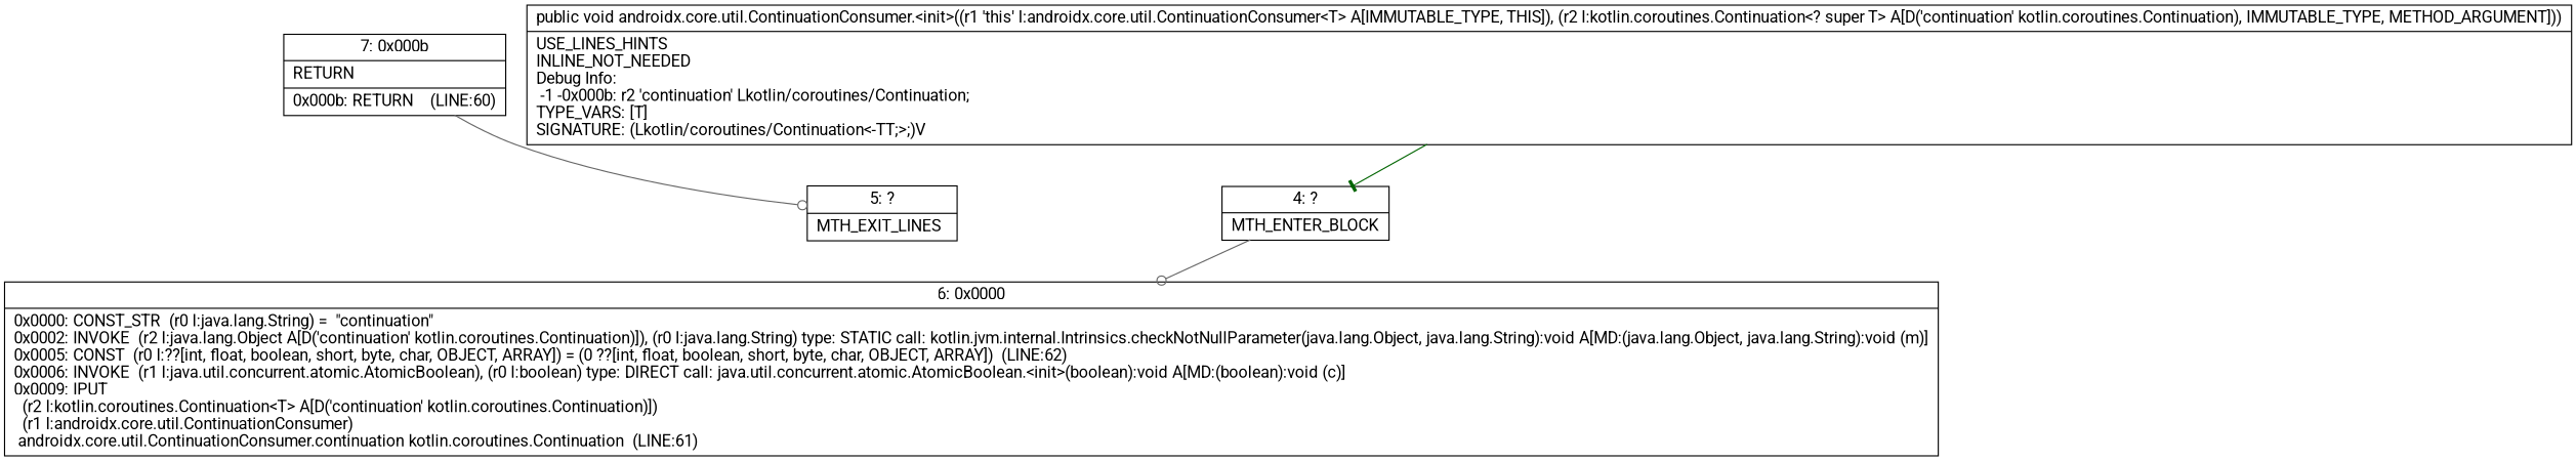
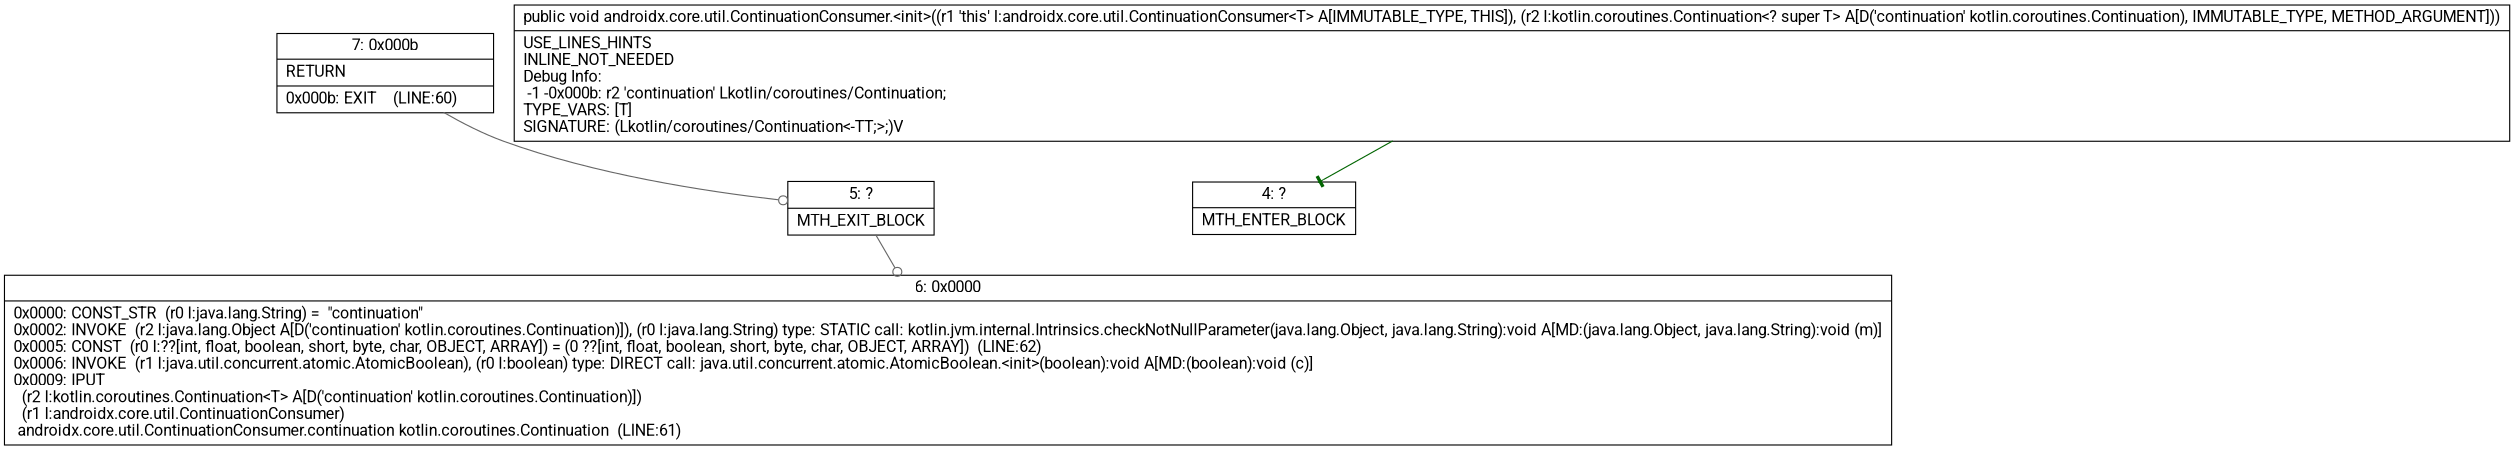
  digraph {
    fontname=Roboto
    node [fontname=Roboto shape=record]
    edge [arrowhead=odot color=gray40 fontname=Roboto]
    n1 [label="{4\:\ ?|MTH_ENTER_BLOCK\l}"]
    n2 [label="{6\:\ 0x0000|0x0000: CONST_STR  (r0 I:java.lang.String) =  \"continuation\" \l0x0002: INVOKE  (r2 I:java.lang.Object A[D('continuation' kotlin.coroutines.Continuation)]), (r0 I:java.lang.String) type: STATIC call: kotlin.jvm.internal.Intrinsics.checkNotNullParameter(java.lang.Object, java.lang.String):void A[MD:(java.lang.Object, java.lang.String):void (m)]\l0x0005: CONST  (r0 I:??[int, float, boolean, short, byte, char, OBJECT, ARRAY]) = (0 ??[int, float, boolean, short, byte, char, OBJECT, ARRAY])  (LINE:62)\l0x0006: INVOKE  (r1 I:java.util.concurrent.atomic.AtomicBoolean), (r0 I:boolean) type: DIRECT call: java.util.concurrent.atomic.AtomicBoolean.\<init\>(boolean):void A[MD:(boolean):void (c)]\l0x0009: IPUT  \l  (r2 I:kotlin.coroutines.Continuation\<T\> A[D('continuation' kotlin.coroutines.Continuation)])\l  (r1 I:androidx.core.util.ContinuationConsumer)\l androidx.core.util.ContinuationConsumer.continuation kotlin.coroutines.Continuation  (LINE:61)\l}"]
-   n3 [label="{7\:\ 0x000b|RETURN\l|0x000b: RETURN    (LINE:60)\l}"]
-   n4 [label="{5\:\ ?|MTH_EXIT_LINES\l}"]
+   n3 [label="{7\:\ 0x000b|RETURN\l|0x000b: EXIT    (LINE:60)\l}"]
+   n4 [label="{5\:\ ?|MTH_EXIT_BLOCK\l}"]
    n5 [label="{public void androidx.core.util.ContinuationConsumer.\<init\>((r1 'this' I:androidx.core.util.ContinuationConsumer\<T\> A[IMMUTABLE_TYPE, THIS]), (r2 I:kotlin.coroutines.Continuation\<? super T\> A[D('continuation' kotlin.coroutines.Continuation), IMMUTABLE_TYPE, METHOD_ARGUMENT]))  | USE_LINES_HINTS\lINLINE_NOT_NEEDED\lDebug Info:\l  \-1 \-0x000b: r2 'continuation' Lkotlin\/coroutines\/Continuation;\lTYPE_VARS: [T]\lSIGNATURE: (Lkotlin\/coroutines\/Continuation\<\-TT;\>;)V\l}"]
-   n1 -> n2
+   n4 -> n2
    n3 -> n4
    n5 -> n1 [arrowhead=tee color=darkgreen]
  }
